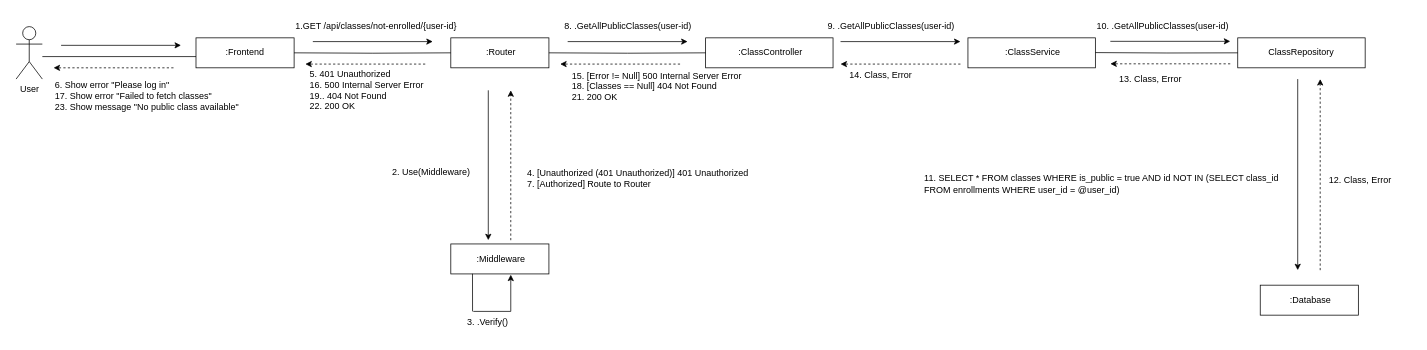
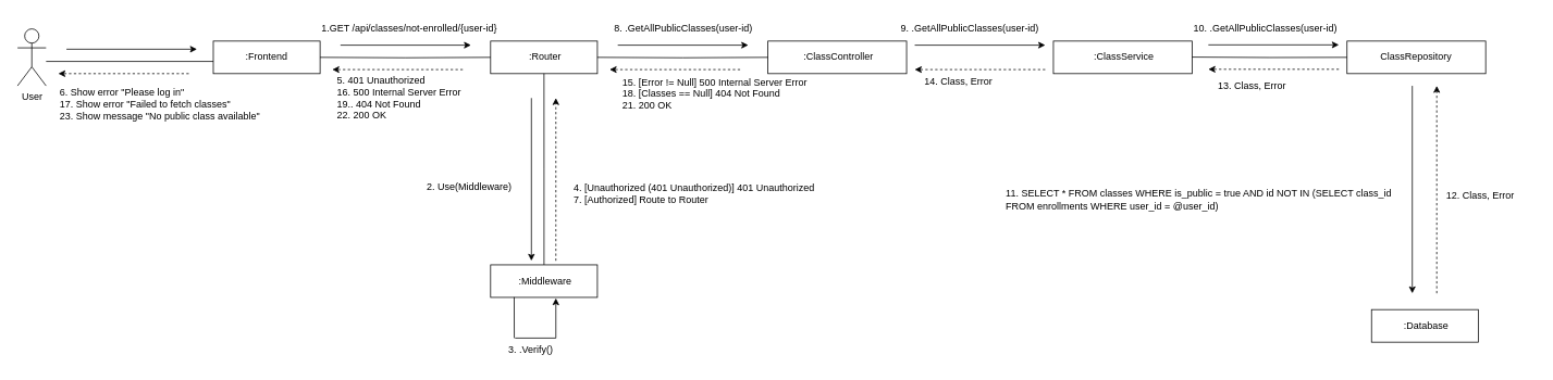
  <mxCell id="0" />
  <mxCell id="1" parent="0" />
  <mxCell id="2" style="edgeStyle=orthogonalEdgeStyle;rounded=0;orthogonalLoop=1;jettySize=auto;html=1;entryX=0;entryY=0.5;entryDx=0;entryDy=0;endArrow=none;startFill=0;" parent="1" edge="1"><mxGeometry relative="1" as="geometry"><mxPoint x="55" y="75" as="sourcePoint" /><mxPoint x="260" y="75" as="targetPoint" /></mxGeometry></mxCell>
  <mxCell id="3" value="User" style="shape=umlActor;verticalLabelPosition=bottom;verticalAlign=top;html=1;outlineConnect=0;" parent="1" vertex="1"><mxGeometry x="20" y="35" width="35" height="70" as="geometry" /></mxCell>
  <mxCell id="4" value=":Frontend" style="rounded=0;whiteSpace=wrap;html=1;" parent="1" vertex="1"><mxGeometry x="260" y="50" width="130.91" height="40" as="geometry" /></mxCell>
  <mxCell id="5" value="" style="endArrow=classic;html=1;rounded=0;" parent="1" edge="1"><mxGeometry width="50" height="50" relative="1" as="geometry"><mxPoint x="80" y="60" as="sourcePoint" /><mxPoint x="240" y="60" as="targetPoint" /></mxGeometry></mxCell>
  <mxCell id="6" value="" style="endArrow=classic;html=1;rounded=0;dashed=1;" parent="1" edge="1"><mxGeometry width="50" height="50" relative="1" as="geometry"><mxPoint x="230" y="90" as="sourcePoint" /><mxPoint x="70" y="90" as="targetPoint" /></mxGeometry></mxCell>
  <mxCell id="7" value="&amp;nbsp;:Router" style="rounded=0;whiteSpace=wrap;html=1;" parent="1" vertex="1"><mxGeometry x="600" y="50" width="130.91" height="40" as="geometry" /></mxCell>
  <mxCell id="8" style="edgeStyle=orthogonalEdgeStyle;rounded=0;orthogonalLoop=1;jettySize=auto;html=1;entryX=0;entryY=0.5;entryDx=0;entryDy=0;endArrow=none;startFill=0;" parent="1" target="7" edge="1"><mxGeometry relative="1" as="geometry"><mxPoint x="390.91" y="70" as="sourcePoint" /><mxPoint x="595.91" y="70" as="targetPoint" /></mxGeometry></mxCell>
  <mxCell id="9" value="" style="endArrow=classic;html=1;rounded=0;" parent="1" edge="1"><mxGeometry width="50" height="50" relative="1" as="geometry"><mxPoint x="415.91" y="55" as="sourcePoint" /><mxPoint x="575.91" y="55" as="targetPoint" /></mxGeometry></mxCell>
  <mxCell id="10" value="" style="endArrow=classic;html=1;rounded=0;dashed=1;" parent="1" edge="1"><mxGeometry width="50" height="50" relative="1" as="geometry"><mxPoint x="565.91" y="85" as="sourcePoint" /><mxPoint x="405.91" y="85" as="targetPoint" /></mxGeometry></mxCell>
  <mxCell id="11" value="&amp;nbsp;" style="text;whiteSpace=wrap;html=1;" parent="1" vertex="1"><mxGeometry x="500" y="35" width="40" height="40" as="geometry" /></mxCell>
  <mxCell id="12" value="&amp;nbsp;:ClassController" style="rounded=0;whiteSpace=wrap;html=1;" parent="1" vertex="1"><mxGeometry x="940" y="50" width="170" height="40" as="geometry" /></mxCell>
  <mxCell id="13" style="edgeStyle=orthogonalEdgeStyle;rounded=0;orthogonalLoop=1;jettySize=auto;html=1;entryX=0;entryY=0.5;entryDx=0;entryDy=0;endArrow=none;startFill=0;" parent="1" target="12" edge="1"><mxGeometry relative="1" as="geometry"><mxPoint x="730.91" y="70" as="sourcePoint" /><mxPoint x="935.91" y="70" as="targetPoint" /></mxGeometry></mxCell>
  <mxCell id="14" value="" style="endArrow=classic;html=1;rounded=0;" parent="1" edge="1"><mxGeometry width="50" height="50" relative="1" as="geometry"><mxPoint x="755.91" y="55" as="sourcePoint" /><mxPoint x="915.91" y="55" as="targetPoint" /></mxGeometry></mxCell>
  <mxCell id="15" value="" style="endArrow=classic;html=1;rounded=0;dashed=1;" parent="1" edge="1"><mxGeometry width="50" height="50" relative="1" as="geometry"><mxPoint x="905.91" y="85" as="sourcePoint" /><mxPoint x="745.91" y="85" as="targetPoint" /></mxGeometry></mxCell>
+ <mxCell id="16" style="edgeStyle=orthogonalEdgeStyle;rounded=0;orthogonalLoop=1;jettySize=auto;html=1;entryX=0.5;entryY=1;entryDx=0;entryDy=0;endArrow=none;startFill=0;" parent="1" source="17" target="7" edge="1"><mxGeometry relative="1" as="geometry" /></mxCell>
  <mxCell id="17" value="&amp;nbsp;:Middleware" style="rounded=0;whiteSpace=wrap;html=1;" parent="1" vertex="1"><mxGeometry x="600" y="325" width="130.91" height="40" as="geometry" /></mxCell>
  <mxCell id="18" value="" style="endArrow=classic;html=1;rounded=0;dashed=1;" parent="1" edge="1"><mxGeometry width="50" height="50" relative="1" as="geometry"><mxPoint x="680" y="320" as="sourcePoint" /><mxPoint x="680" y="120" as="targetPoint" /></mxGeometry></mxCell>
  <mxCell id="19" value="" style="endArrow=classic;html=1;rounded=0;" parent="1" edge="1"><mxGeometry width="50" height="50" relative="1" as="geometry"><mxPoint x="650" y="120" as="sourcePoint" /><mxPoint x="650" y="320" as="targetPoint" /></mxGeometry></mxCell>
  <mxCell id="20" value="" style="endArrow=none;html=1;rounded=0;entryX=0.221;entryY=0.995;entryDx=0;entryDy=0;entryPerimeter=0;" parent="1" target="17" edge="1"><mxGeometry width="50" height="50" relative="1" as="geometry"><mxPoint x="629" y="415" as="sourcePoint" /><mxPoint x="630" y="365" as="targetPoint" /></mxGeometry></mxCell>
  <mxCell id="21" value="" style="endArrow=classic;html=1;rounded=0;" parent="1" edge="1"><mxGeometry width="50" height="50" relative="1" as="geometry"><mxPoint x="680" y="415" as="sourcePoint" /><mxPoint x="680" y="366" as="targetPoint" /></mxGeometry></mxCell>
  <mxCell id="22" value="" style="endArrow=none;html=1;rounded=0;" parent="1" edge="1"><mxGeometry width="50" height="50" relative="1" as="geometry"><mxPoint x="630" y="415" as="sourcePoint" /><mxPoint x="680" y="415" as="targetPoint" /></mxGeometry></mxCell>
  <mxCell id="23" value="&amp;nbsp;:Database" style="rounded=0;whiteSpace=wrap;html=1;" parent="1" vertex="1"><mxGeometry x="1680" y="380" width="130.91" height="40" as="geometry" /></mxCell>
  <mxCell id="24" value="" style="endArrow=classic;html=1;rounded=0;" parent="1" edge="1"><mxGeometry width="50" height="50" relative="1" as="geometry"><mxPoint x="1730" y="105" as="sourcePoint" /><mxPoint x="1730" y="360" as="targetPoint" /></mxGeometry></mxCell>
  <mxCell id="25" value="" style="endArrow=classic;html=1;rounded=0;dashed=1;" parent="1" edge="1"><mxGeometry width="50" height="50" relative="1" as="geometry"><mxPoint x="1760" y="360" as="sourcePoint" /><mxPoint x="1760" y="105" as="targetPoint" /></mxGeometry></mxCell>
  <mxCell id="26" value="&amp;nbsp;:ClassService" style="rounded=0;whiteSpace=wrap;html=1;" parent="1" vertex="1"><mxGeometry x="1290" y="50" width="170" height="40" as="geometry" /></mxCell>
  <mxCell id="27" value="ClassRepository" style="rounded=0;whiteSpace=wrap;html=1;" parent="1" vertex="1"><mxGeometry x="1650" y="50" width="170" height="40" as="geometry" /></mxCell>
  <mxCell id="28" style="edgeStyle=orthogonalEdgeStyle;rounded=0;orthogonalLoop=1;jettySize=auto;html=1;entryX=0;entryY=0.5;entryDx=0;entryDy=0;endArrow=none;startFill=0;" parent="1" target="27" edge="1"><mxGeometry relative="1" as="geometry"><mxPoint x="1460" y="69.66" as="sourcePoint" /><mxPoint x="1640" y="69.66" as="targetPoint" /></mxGeometry></mxCell>
  <mxCell id="29" value="" style="endArrow=classic;html=1;rounded=0;" parent="1" edge="1"><mxGeometry width="50" height="50" relative="1" as="geometry"><mxPoint x="1120" y="55" as="sourcePoint" /><mxPoint x="1280" y="55" as="targetPoint" /></mxGeometry></mxCell>
  <mxCell id="30" value="" style="endArrow=classic;html=1;rounded=0;dashed=1;" parent="1" edge="1"><mxGeometry width="50" height="50" relative="1" as="geometry"><mxPoint x="1280" y="85" as="sourcePoint" /><mxPoint x="1120" y="85" as="targetPoint" /></mxGeometry></mxCell>
  <mxCell id="31" value="" style="endArrow=classic;html=1;rounded=0;" parent="1" edge="1"><mxGeometry width="50" height="50" relative="1" as="geometry"><mxPoint x="1480" y="54.66" as="sourcePoint" /><mxPoint x="1640" y="54.66" as="targetPoint" /></mxGeometry></mxCell>
  <mxCell id="32" value="" style="endArrow=classic;html=1;rounded=0;dashed=1;" parent="1" edge="1"><mxGeometry width="50" height="50" relative="1" as="geometry"><mxPoint x="1640" y="84.66" as="sourcePoint" /><mxPoint x="1480" y="84.66" as="targetPoint" /></mxGeometry></mxCell>
  <mxCell id="33" value="&lt;div&gt;6. Show error &quot;Please log in&quot;&lt;/div&gt;&lt;div&gt;17. Show error &quot;Failed to fetch classes&quot;&lt;/div&gt;&lt;div&gt;23. Show message &quot;No public class available&quot;&lt;br&gt;&lt;/div&gt;&lt;div&gt;&lt;br&gt;&lt;/div&gt;" style="text;html=1;align=left;verticalAlign=middle;resizable=0;points=[];autosize=1;strokeColor=none;fillColor=none;" parent="1" vertex="1"><mxGeometry x="70" y="100" width="280" height="70" as="geometry" /></mxCell>
  <mxCell id="34" value="1.GET /api/classes/not-enrolled/{user-id}" style="text;html=1;align=left;verticalAlign=middle;resizable=0;points=[];autosize=1;strokeColor=none;fillColor=none;" parent="1" vertex="1"><mxGeometry x="390.91" y="20" width="250" height="30" as="geometry" /></mxCell>
  <mxCell id="35" value="2. Use(Middleware)" style="text;html=1;align=left;verticalAlign=middle;resizable=0;points=[];autosize=1;strokeColor=none;fillColor=none;" parent="1" vertex="1"><mxGeometry x="520" y="215" width="130" height="30" as="geometry" /></mxCell>
  <mxCell id="36" value="3. .Verify()" style="text;html=1;align=left;verticalAlign=middle;resizable=0;points=[];autosize=1;strokeColor=none;fillColor=none;" parent="1" vertex="1"><mxGeometry x="620" y="415" width="80" height="30" as="geometry" /></mxCell>
  <mxCell id="37" value="&lt;div&gt;4. [Unauthorized (401 Unauthorized)] 401 Unauthorized&lt;/div&gt;&lt;div&gt;7.&amp;nbsp;[Authorized] Route to Router&lt;/div&gt;&lt;div&gt;&lt;br&gt; &lt;/div&gt;" style="text;html=1;align=left;verticalAlign=middle;resizable=0;points=[];autosize=1;strokeColor=none;fillColor=none;" parent="1" vertex="1"><mxGeometry x="700" y="215" width="340" height="60" as="geometry" /></mxCell>
  <mxCell id="38" value="&lt;div&gt;5.&amp;nbsp;401 Unauthorized&lt;/div&gt;&lt;div&gt;16. 500 Internal Server Error&lt;/div&gt;&lt;div&gt;19.. 404 Not Found&lt;/div&gt;&lt;div&gt;22. 200 OK&lt;br&gt; &lt;/div&gt;" style="text;html=1;align=left;verticalAlign=middle;resizable=0;points=[];autosize=1;strokeColor=none;fillColor=none;" parent="1" vertex="1"><mxGeometry x="410" y="85" width="190" height="70" as="geometry" /></mxCell>
  <mxCell id="39" value="8. .GetAllPublicClasses(user-id)" style="text;html=1;align=left;verticalAlign=middle;resizable=0;points=[];autosize=1;strokeColor=none;fillColor=none;" parent="1" vertex="1"><mxGeometry x="750" y="20" width="200" height="30" as="geometry" /></mxCell>
  <mxCell id="40" value="9. .GetAllPublicClasses(user-id)" style="text;html=1;align=left;verticalAlign=middle;resizable=0;points=[];autosize=1;strokeColor=none;fillColor=none;" parent="1" vertex="1"><mxGeometry x="1100.91" y="20" width="200" height="30" as="geometry" /></mxCell>
  <mxCell id="41" value="10. .GetAllPublicClasses(user-id)" style="text;html=1;align=left;verticalAlign=middle;resizable=0;points=[];autosize=1;strokeColor=none;fillColor=none;" parent="1" vertex="1"><mxGeometry x="1460" y="20" width="210" height="30" as="geometry" /></mxCell>
  <mxCell id="42" value="&lt;div&gt;11. SELECT * FROM classes WHERE is_public = true AND id NOT IN (SELECT class_id&amp;nbsp;&lt;/div&gt;&lt;div&gt;FROM enrollments WHERE user_id = @user_id)&lt;/div&gt;" style="text;html=1;align=left;verticalAlign=middle;resizable=0;points=[];autosize=1;strokeColor=none;fillColor=none;" parent="1" vertex="1"><mxGeometry x="1230" y="225" width="500" height="40" as="geometry" /></mxCell>
  <mxCell id="43" value="12. Class, Error" style="text;html=1;align=left;verticalAlign=middle;resizable=0;points=[];autosize=1;strokeColor=none;fillColor=none;" parent="1" vertex="1"><mxGeometry x="1770" y="225" width="110" height="30" as="geometry" /></mxCell>
  <mxCell id="44" value="13. Class, Error" style="text;html=1;align=left;verticalAlign=middle;resizable=0;points=[];autosize=1;strokeColor=none;fillColor=none;" parent="1" vertex="1"><mxGeometry x="1490" y="90" width="110" height="30" as="geometry" /></mxCell>
  <mxCell id="45" value="14. Class, Error" style="text;html=1;align=left;verticalAlign=middle;resizable=0;points=[];autosize=1;strokeColor=none;fillColor=none;" parent="1" vertex="1"><mxGeometry x="1130" y="85" width="110" height="30" as="geometry" /></mxCell>
  <mxCell id="46" value="&lt;div&gt;15. [Error != Null] 500 Internal Server Error&lt;/div&gt;&lt;div&gt;18. [Classes == Null] 404 Not Found&lt;/div&gt;&lt;div&gt;21. 200 OK&lt;br&gt;&lt;/div&gt;" style="text;html=1;align=left;verticalAlign=middle;resizable=0;points=[];autosize=1;strokeColor=none;fillColor=none;" parent="1" vertex="1"><mxGeometry x="760" y="85" width="270" height="60" as="geometry" /></mxCell>
